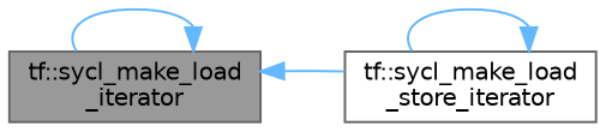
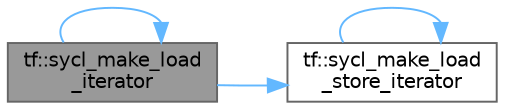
  digraph {
    rankdir=LR
    node [fontname=Helvetica fontsize=10 shape=box style=filled]
    edge [color=steelblue1 fontname=Helvetica fontsize=10 labelfontname=Helvetica labelfontsize=10 style=solid]
    n1 [color=gray40 fillcolor=grey60 fontcolor=black height=0.2 label="tf::sycl_make_load\l_iterator" width=0.4]
    n2 [color=grey40 fillcolor=white height=0.2 label="tf::sycl_make_load\l_store_iterator" width=0.4]
    n1 -> n1
-   n2 -> n1
+   n1 -> n2
    n2 -> n2
  }
